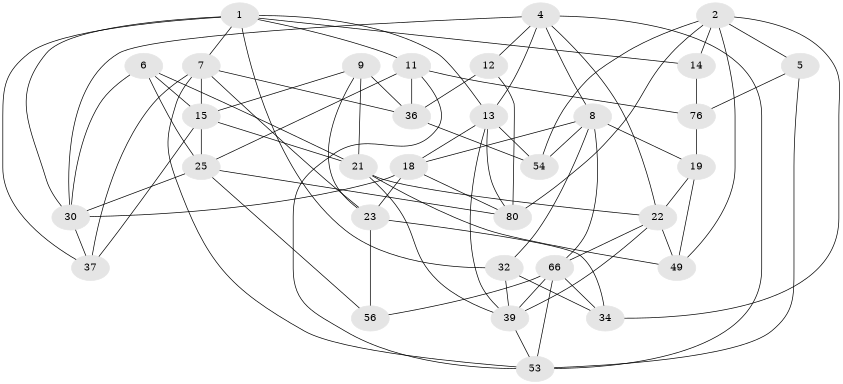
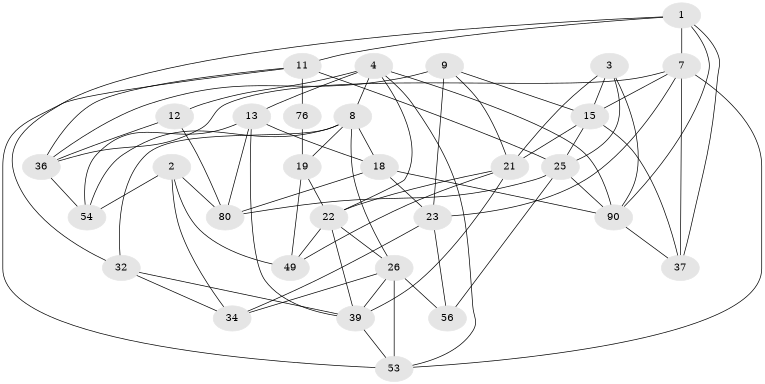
  graph {
    node [color=gray90 style=filled]
    1 [super="+41"]
    7 [super="+10"]
    11 [super="+17"]
    13 [super="+47"]
-   14
    32
    37
-   30 [super="+45"]
+   30 [super="+45" label=90]
    15 [super="+33"]
    53 [super="+57"]
    23 [super="+27"]
    36 [super="+52"]
    25 [super="+28"]
    n14 [label=76 super="+24"]
    n15 [label=80 super="+55"]
    54
    18 [super="+48"]
    39 [super="+43"]
    34 [super="+42"]
    2 [super="+6"]
-   5 [super="+20"]
    49
    21 [super="+38"]
-   3 [label=6]
+   3
    22 [super="+29"]
    56
    4 [super="+51"]
    8 [super="+31"]
    12 [super="+40"]
    19 [super="+46"]
-   26 [super="+44" label=66]
+   26 [super="+44"]
    9 [super="+35"]
    1 -- 7
    1 -- 11
-   1 -- 13
-   1 -- 14
    1 -- 32
    1 -- 37
    1 -- 30
    7 -- 37
    7 -- 15
    7 -- 53
    7 -- 23
    7 -- 36
    11 -- 53
    11 -- 36
    11 -- 25
    11 -- n14
    13 -- n15
    13 -- 54
    13 -- 18
    13 -- 39
-   14 -- n14
    32 -- 39
    32 -- 34
    30 -- 37
    15 -- 37
    15 -- 25
    15 -- 21
    23 -- 34
    23 -- 56
    36 -- 54
    25 -- 30
    25 -- n15
    25 -- 56
    n14 -- 19 [weight=2]
    18 -- 30
    18 -- 23
    18 -- n15
    39 -- 53
-   2 -- 14
    2 -- n15
    2 -- 54
    2 -- 34
-   2 -- 5
    2 -- 49
-   5 -- 53
-   5 -- n14 [weight=2]
    21 -- 39
    21 -- 49
    21 -- 22
    3 -- 30
    3 -- 15
    3 -- 25
    3 -- 21
    22 -- 39
    22 -- 49
    22 -- 26
    4 -- 13
    4 -- 30
    4 -- 53
    4 -- 22
    4 -- 8
    4 -- 12
    8 -- 32
    8 -- 54
    8 -- 18
    8 -- 19
    8 -- 26
    12 -- 36
    12 -- n15 [weight=2]
    19 -- 49
    19 -- 22
    26 -- 53
    26 -- 39
    26 -- 34
    26 -- 56
    9 -- 15
    9 -- 23
    9 -- 36 [weight=2]
    9 -- 21
  }
